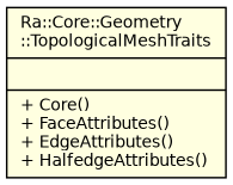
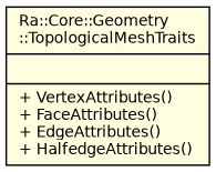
  digraph {
-   n1 [color=black fillcolor=lightyellow fontcolor=black fontname=Helvetica fontsize=10 height=0.2 label="{Ra::Core::Geometry\l::TopologicalMeshTraits\n||+ Core()\l+ FaceAttributes()\l+ EdgeAttributes()\l+ HalfedgeAttributes()\l}" shape=record style=filled width=0.4]
+   n1 [color=black fillcolor=lightyellow fontcolor=black fontname=Helvetica fontsize=10 height=0.2 label="{Ra::Core::Geometry\l::TopologicalMeshTraits\n||+ VertexAttributes()\l+ FaceAttributes()\l+ EdgeAttributes()\l+ HalfedgeAttributes()\l}" shape=record style=filled width=0.4]
  }
